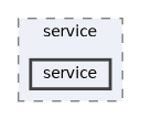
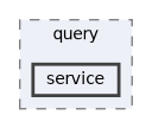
  digraph {
    compound=true
    n1 [color=grey25 fillcolor="#edf0f7" fontname=Helvetica fontsize=10 height=0.2 label=service shape=box style="filled,bold" width=0.4]
    subgraph cluster_1 {
      bgcolor="#edf0f7"
      fontname=Helvetica
      fontsize=10
-     label=service
+     label=query
      pencolor=grey50
      style="filled,dashed"
      n1
    }
  }
